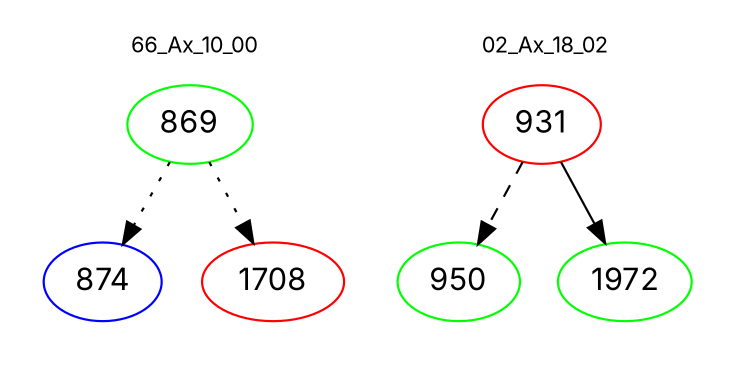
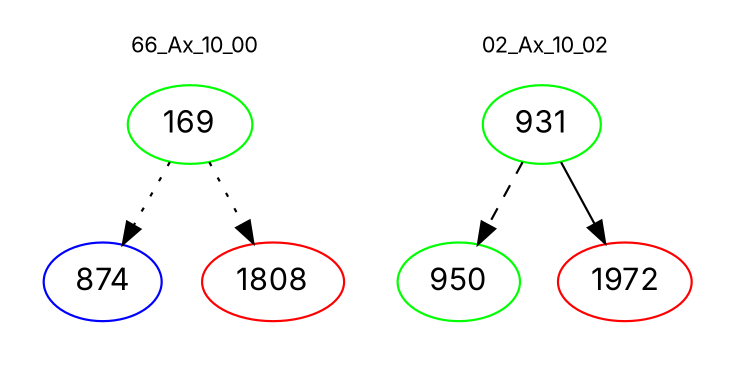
  digraph {
    fontname=Inter
    node [color=green fontname=Inter]
    edge [color=black fontname=Inter style=dotted]
-   n1 [label=869]
+   n1 [label=169]
    n2 [color=blue label=874]
-   n3 [color=red label=1708]
-   n4 [color=red label=931]
+   n3 [color=red label=1808]
+   n4 [label=931]
    n5 [label=950]
-   n6 [label=1972]
+   n6 [color=red label=1972]
    subgraph cluster_1 {
      color=white
      fontsize=10
      label="66_Ax_10_00"
      n1
      n2
      n3
    }
    subgraph cluster_2 {
      color=white
      fontsize=10
-     label="02_Ax_18_02"
+     label="02_Ax_10_02"
      n4
      n5
      n6
    }
    n1 -> n2
    n1 -> n3
    n4 -> n5 [style=dashed]
    n4 -> n6 [style=solid]
  }
